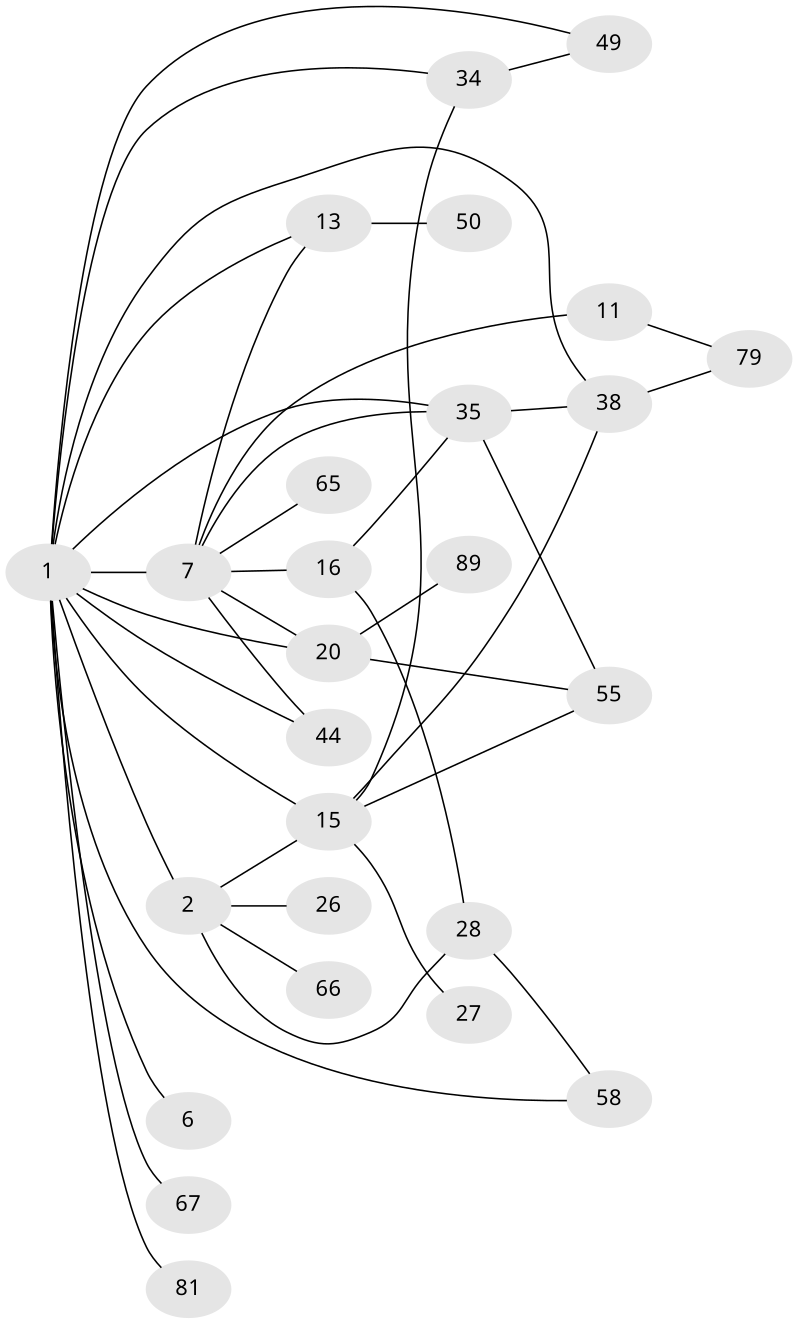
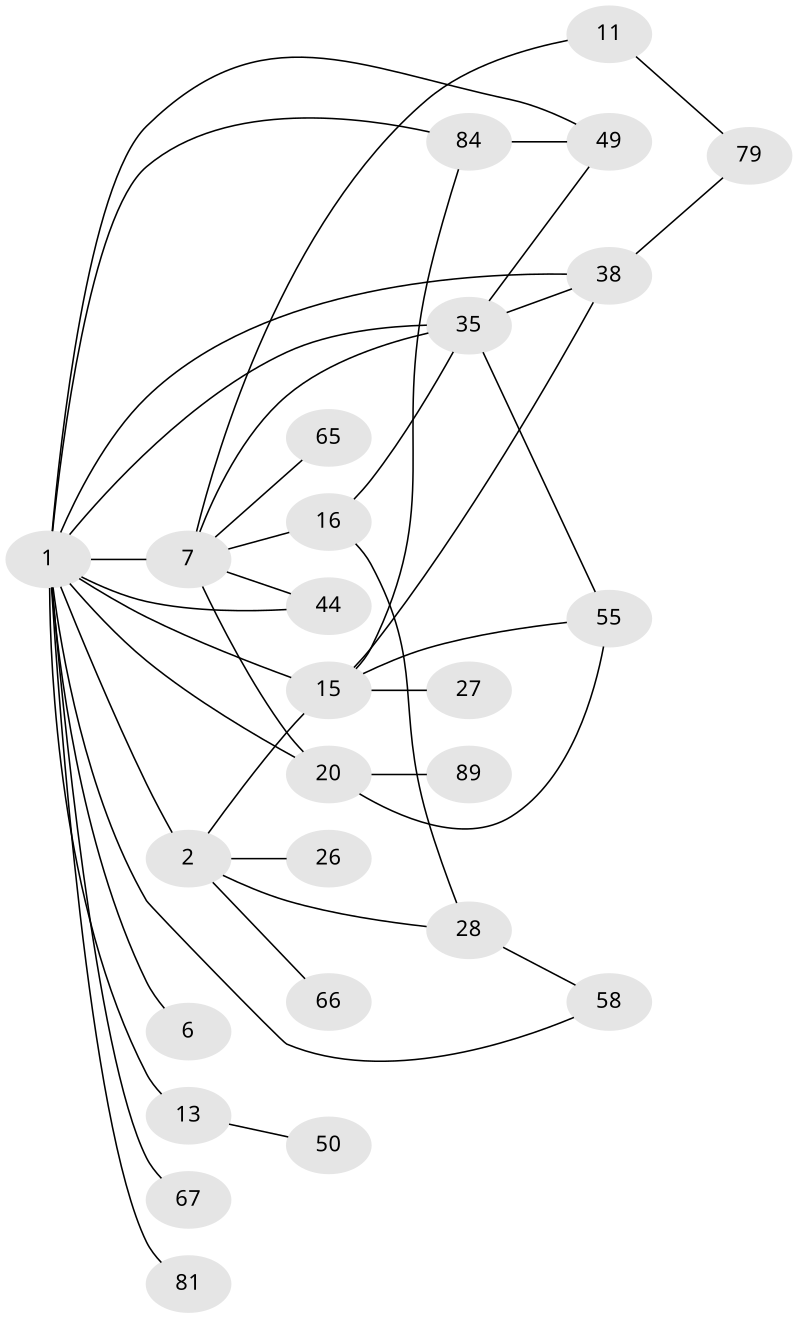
  graph {
    fontname="Noto Sans"
    rankdir=LR
    node [color=gray90 fontname="Noto Sans" style=filled]
    edge [fontname="Noto Sans"]
    1 [super="+5+17+3"]
    2 [super="+22"]
    6
    7 [super="+19+8+75"]
    13 [super="+48+77"]
    15 [super="+25+24"]
    20 [super="+76"]
-   34 [super="+39+69"]
+   34 [super="+39+69" label=84]
    35 [super="+85+37+63+72"]
    38 [super="+45"]
    44 [super="+90"]
    49 [super="+51"]
    58
    67
    81
    26
    28 [super="+62+56"]
    66
    11 [super="+21"]
    16 [super="+31+60"]
    65
    50
    27
    55 [super="+82+64"]
    n25 [label=89 super="+88"]
    n26 [label=79]
    1 -- 2 [weight=2]
    1 -- 6
    1 -- 7 [weight=7]
    1 -- 13
    1 -- 15
    1 -- 20
    1 -- 34 [weight=2]
    1 -- 35
    1 -- 38
    1 -- 44
    1 -- 49
    1 -- 58
    1 -- 67
    1 -- 81
    2 -- 15
    2 -- 26 [weight=2]
    2 -- 28
    2 -- 66
-   7 -- 13
    7 -- 20
    7 -- 35
    7 -- 44
    7 -- 11
    7 -- 16
    7 -- 65
    13 -- 50
    15 -- 34
    15 -- 38
    15 -- 27
    15 -- 55
    20 -- 55
    20 -- n25
    34 -- 49
    35 -- 38
+   35 -- 49
    35 -- 55
    38 -- n26
    28 -- 58
    11 -- n26
    16 -- 35
    16 -- 28
  }
